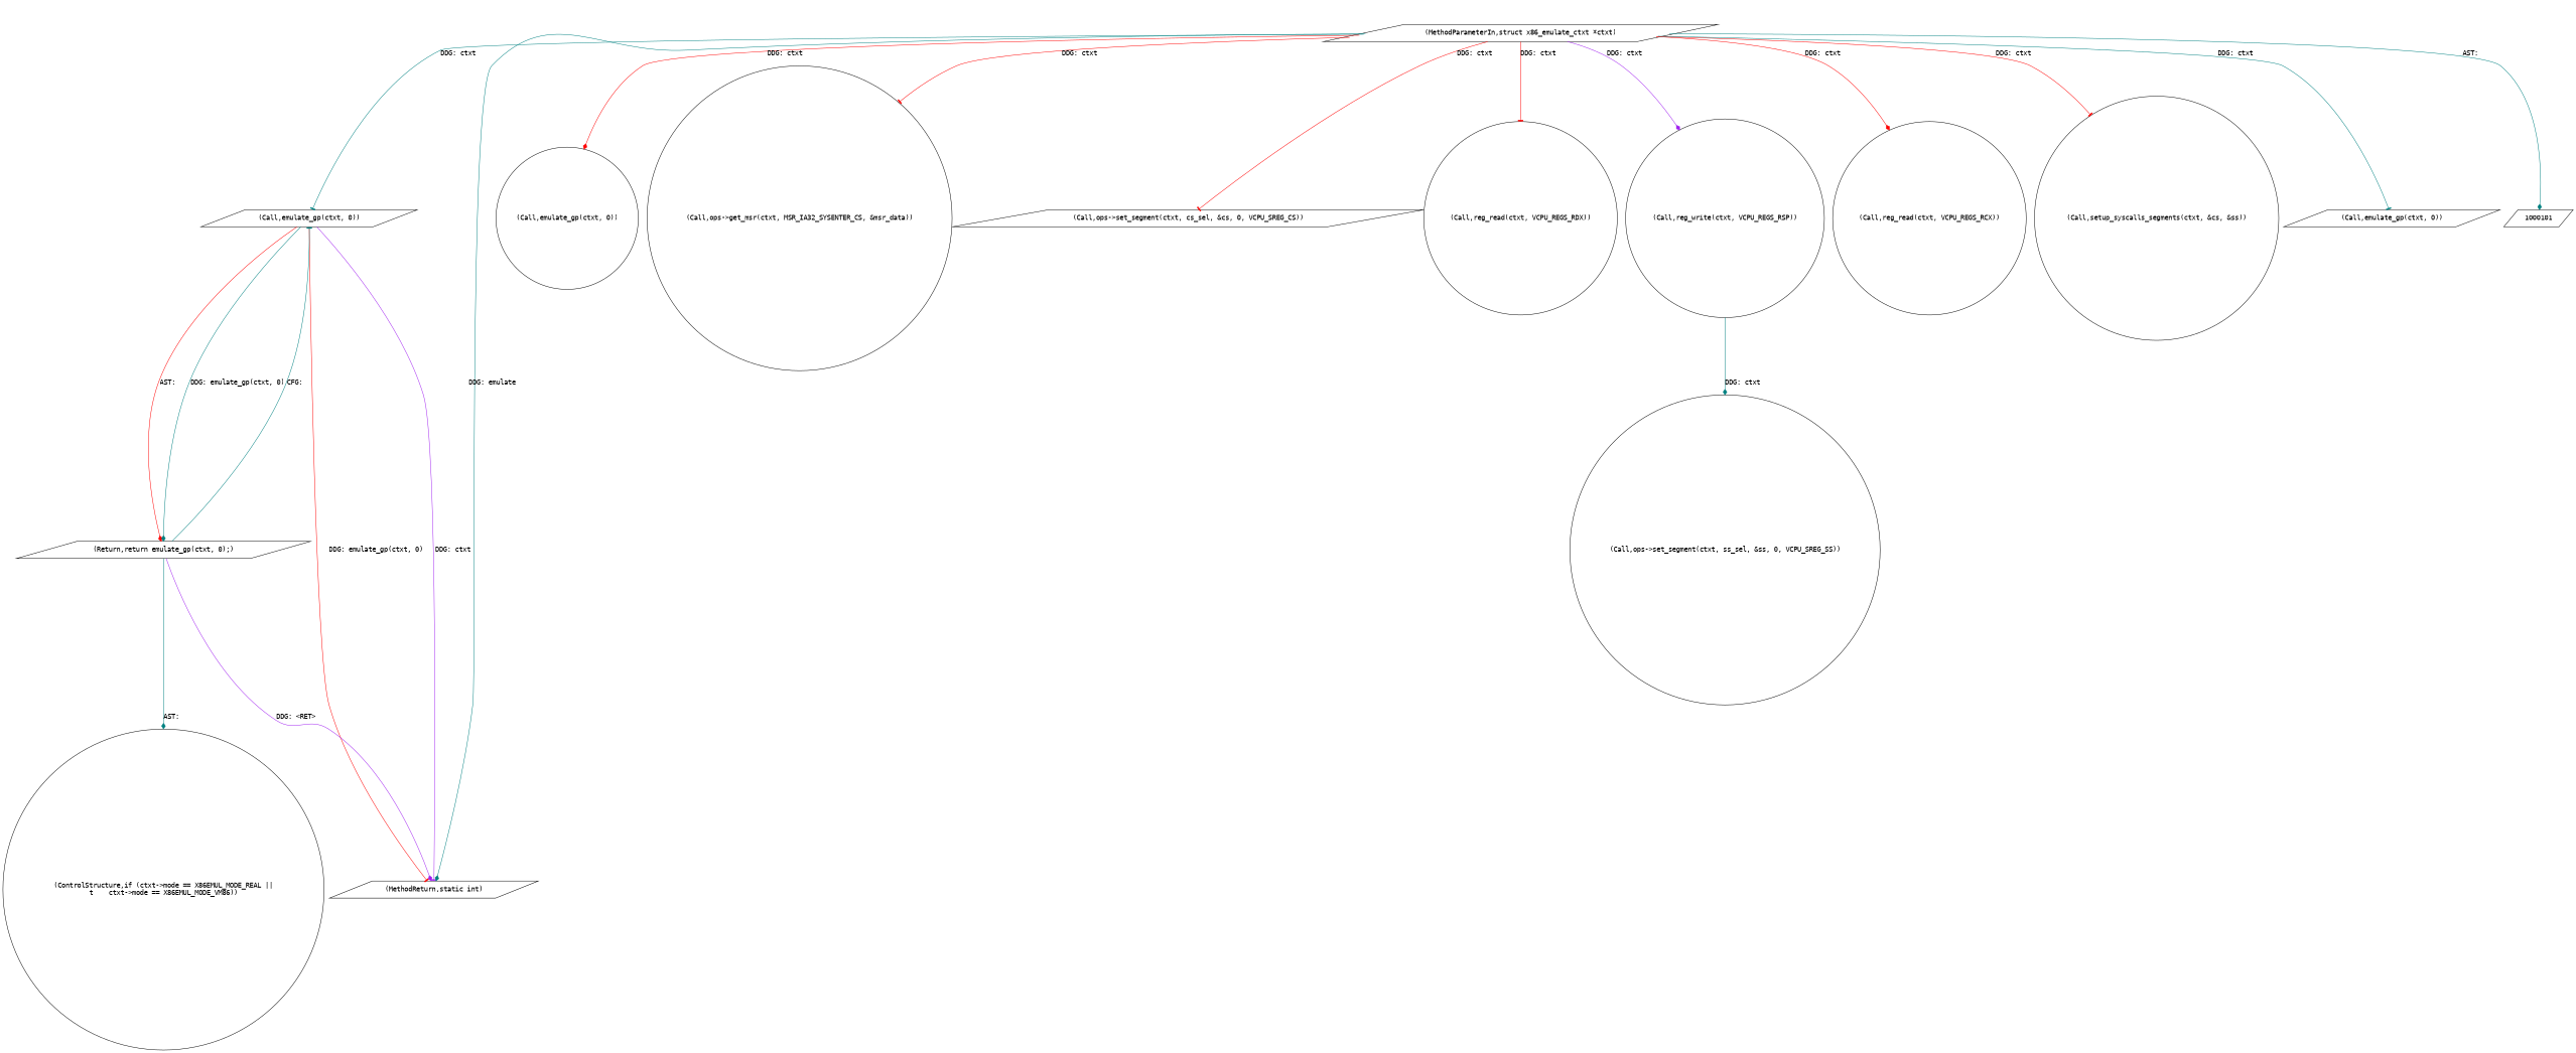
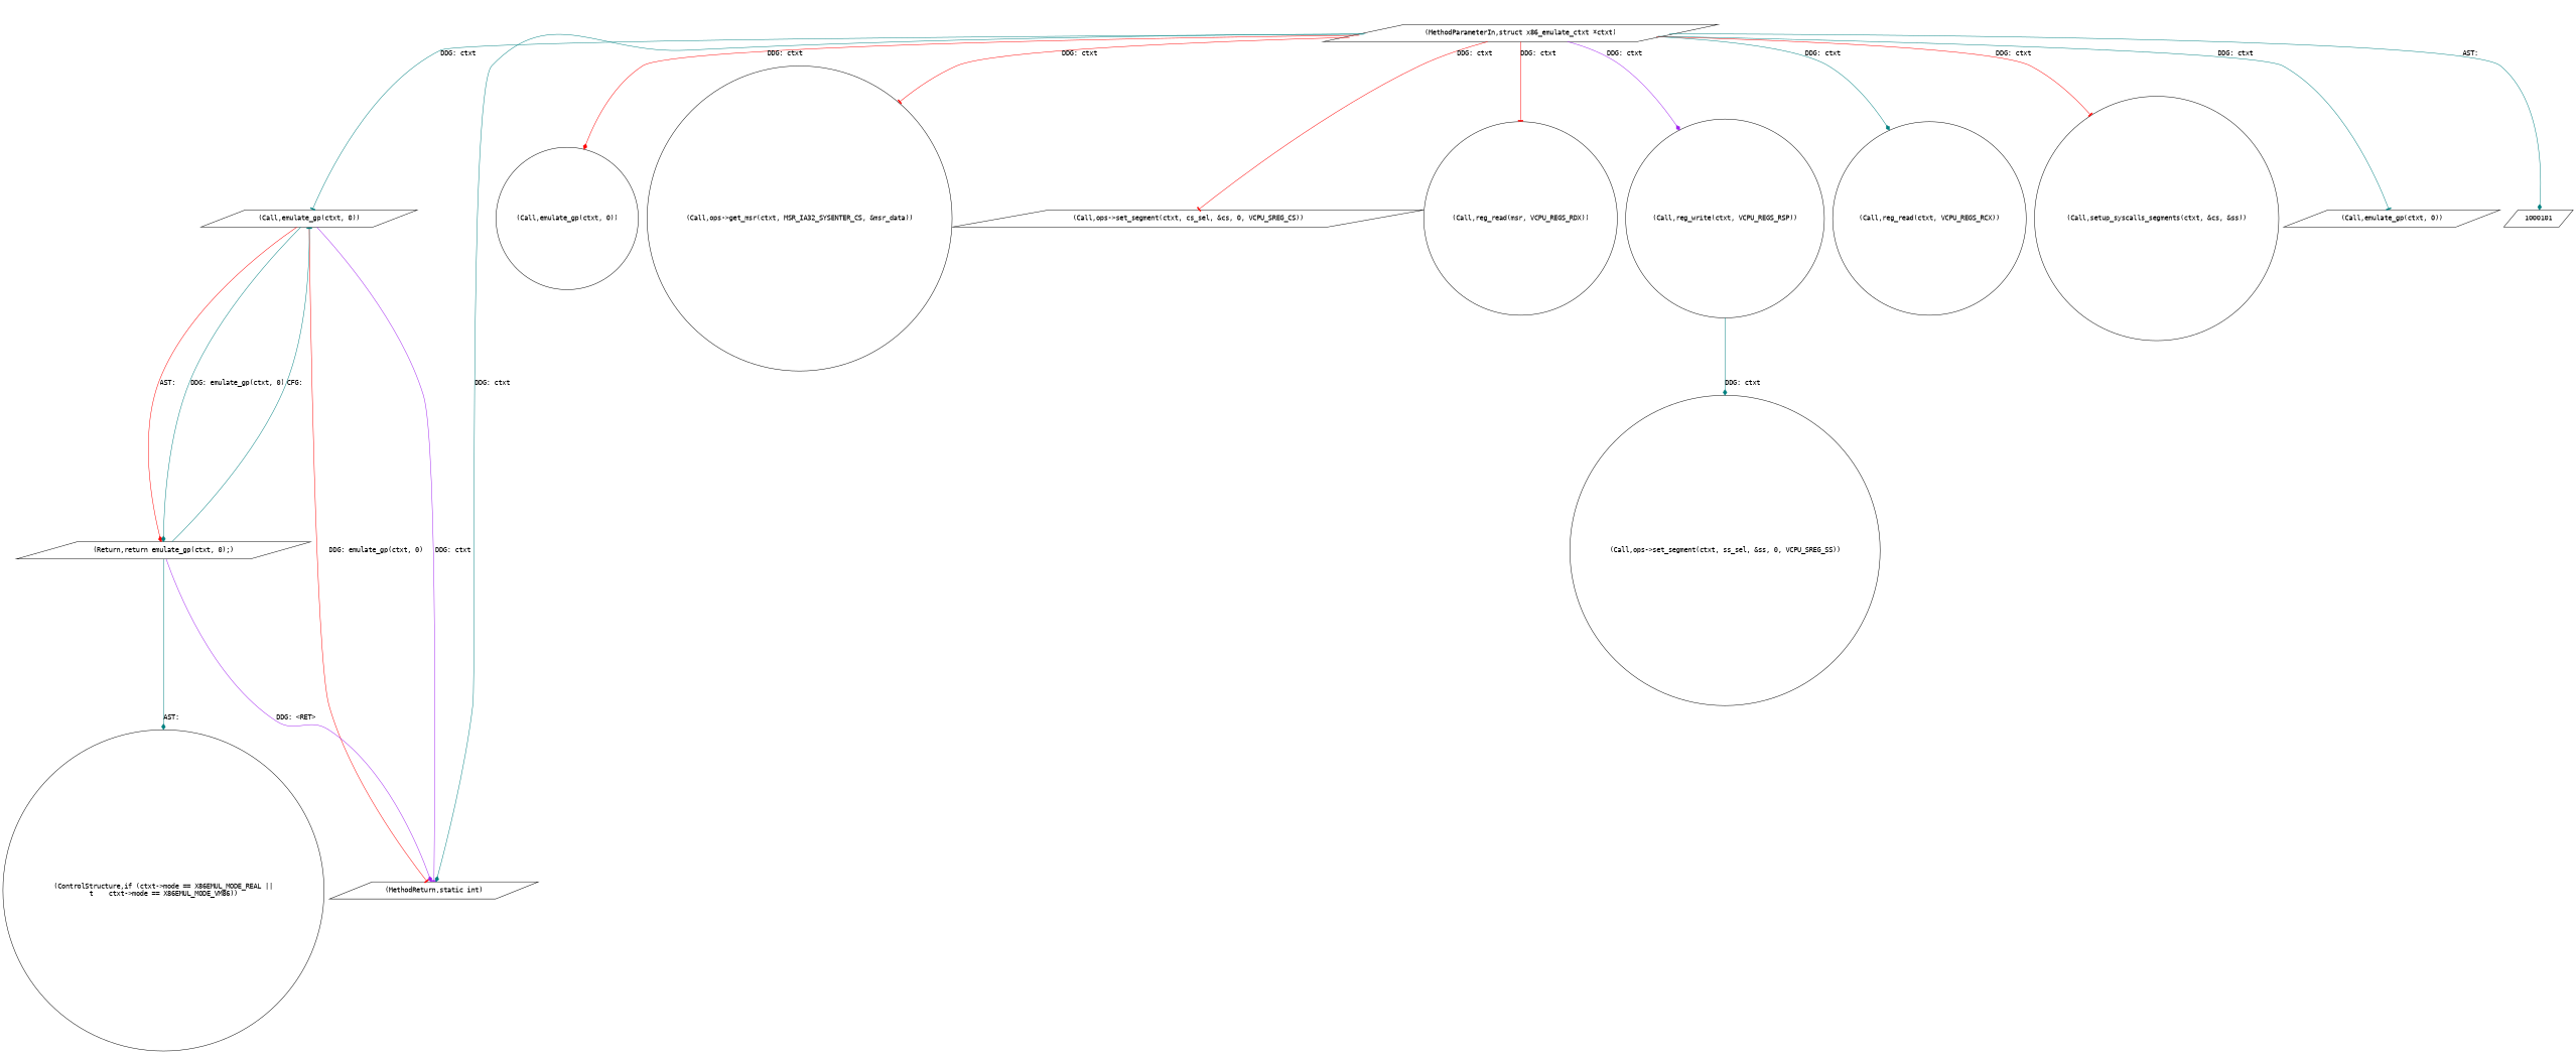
  digraph {
    fontname="DejaVu Sans Mono"
    node [fontname="DejaVu Sans Mono" shape=circle]
    edge [arrowhead=diamond color=red fontname="DejaVu Sans Mono"]
    n1 [label="(Call,emulate_gp(ctxt, 0))" shape=parallelogram]
    n2 [label="(Return,return emulate_gp(ctxt, 0);)" shape=parallelogram]
    n3 [label="(MethodReturn,static int)" shape=parallelogram]
    n4 [label="(ControlStructure,if (ctxt->mode == X86EMUL_MODE_REAL ||\n\t    ctxt->mode == X86EMUL_MODE_VM86))"]
    n5 [label="(MethodParameterIn,struct x86_emulate_ctxt *ctxt)" shape=parallelogram]
    n6 [label="(Call,emulate_gp(ctxt, 0))"]
    n7 [label="(Call,ops->get_msr(ctxt, MSR_IA32_SYSENTER_CS, &msr_data))"]
    n8 [label="(Call,ops->set_segment(ctxt, cs_sel, &cs, 0, VCPU_SREG_CS))" shape=parallelogram]
-   n9 [label="(Call,reg_read(ctxt, VCPU_REGS_RDX))"]
+   n9 [label="(Call,reg_read(msr, VCPU_REGS_RDX))"]
    n10 [label="(Call,reg_write(ctxt, VCPU_REGS_RSP))"]
    n11 [label="(Call,reg_read(ctxt, VCPU_REGS_RCX))"]
    n12 [label="(Call,setup_syscalls_segments(ctxt, &cs, &ss))"]
    n13 [label="(Call,emulate_gp(ctxt, 0))" shape=parallelogram]
    1000101 [shape=parallelogram]
    n15 [label="(Call,ops->set_segment(ctxt, ss_sel, &ss, 0, VCPU_SREG_SS))"]
    n1 -> n2 [label="AST: "]
    n1 -> n2 [color=teal label="DDG: emulate_gp(ctxt, 0)"]
    n1 -> n3 [arrowhead=tee label="DDG: emulate_gp(ctxt, 0)"]
    n1 -> n3 [arrowhead=tee color=purple label="DDG: ctxt"]
    n2 -> n1 [arrowhead=tee color=teal label="CFG: "]
    n2 -> n3 [color=purple label="DDG: <RET>"]
    n2 -> n4 [color=teal label="AST: "]
    n5 -> n1 [arrowhead=tee color=teal label="DDG: ctxt"]
-   n5 -> n3 [color=teal label="DDG: emulate"]
+   n5 -> n3 [color=teal label="DDG: ctxt"]
    n5 -> n6 [label="DDG: ctxt"]
    n5 -> n7 [arrowhead=tee label="DDG: ctxt"]
    n5 -> n8 [arrowhead=tee label="DDG: ctxt"]
    n5 -> n9 [arrowhead=tee label="DDG: ctxt"]
    n5 -> n10 [color=purple label="DDG: ctxt"]
-   n5 -> n11 [label="DDG: ctxt"]
+   n5 -> n11 [color=teal label="DDG: ctxt"]
    n5 -> n12 [arrowhead=tee label="DDG: ctxt"]
    n5 -> n13 [arrowhead=tee color=teal label="DDG: ctxt"]
    n5 -> 1000101 [color=teal label="AST: "]
    n10 -> n15 [color=teal label="DDG: ctxt"]
  }
